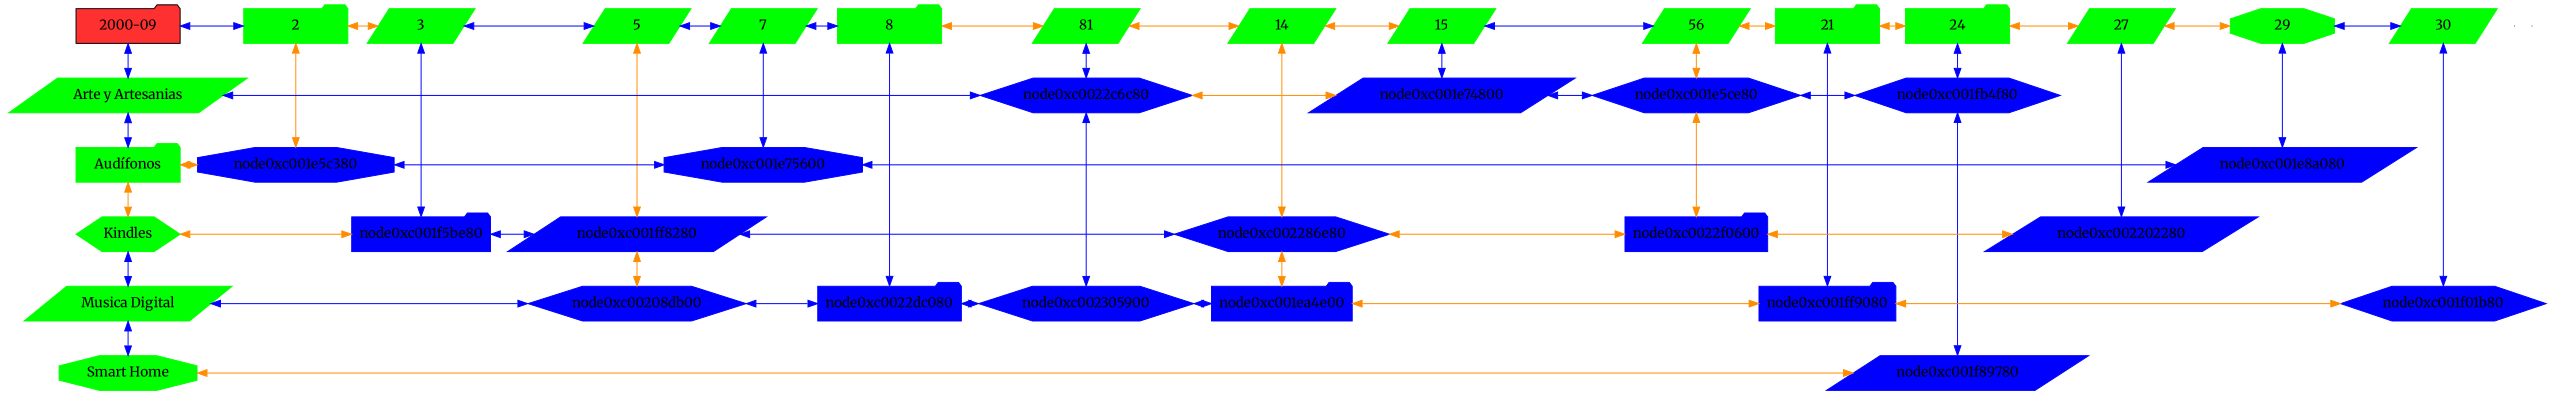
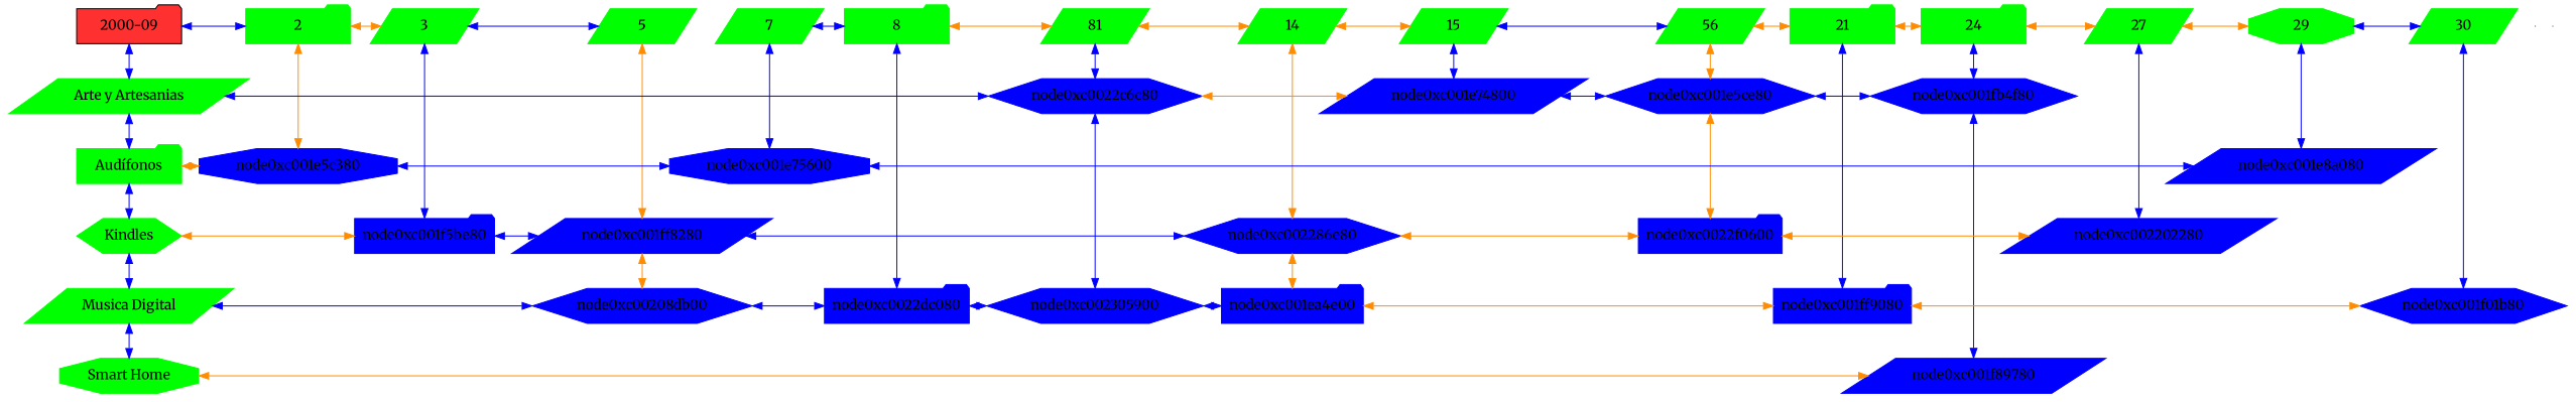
  digraph {
    fontname=Merriweather
    node [fontname=Merriweather group=1 shape=parallelogram style=filled color=green]
    edge [color=blue dir=both fontname=Merriweather]
    n1 [fillcolor=firebrick1 label="2000-09" shape=folder width=1.5 color=""]
    n2 [group=2 label=2 shape=folder width=1.5]
    n3 [group=3 label=3 width=1.5]
    n4 [group=5 label=5 width=1.5]
    n5 [group=7 label=7 width=1.5]
    n6 [group=8 label=8 shape=folder width=1.5]
    n7 [group=11 label=81 width=1.5]
    n8 [group=14 label=14 width=1.5]
    n9 [group=15 label=15 width=1.5]
    node0xc001e5ce80 [color=blue group=16 shape=hexagon width=0.5]
    node0xc001fb4f80 [color=blue group=24 shape=hexagon width=0.5]
    n12 [group=16 label=56 width=1.5]
    n13 [group=21 label=21 shape=folder width=1.5]
    n14 [group=24 label=24 shape=folder width=1.5]
    n15 [group=27 label=27 width=1.5]
    n16 [group=29 label=29 shape=octagon width=1.5]
    n17 [group=30 label=30 width=1.5]
    n18 [label="Arte y Artesanias" width=1.5]
    node0xc0022c6c80 [color=blue group=11 shape=hexagon width=0.5]
    node0xc001e74800 [color=blue group=15 width=0.5]
    n21 [label="Audífonos" shape=folder width=1.5]
    node0xc001e5c380 [color=blue group=2 shape=octagon width=0.5]
    node0xc001e75600 [color=blue group=7 shape=octagon width=0.5]
    node0xc001e8a080 [color=blue group=29 width=0.5]
    n25 [label=Kindles shape=hexagon width=1.5]
    node0xc001f5be80 [color=blue group=3 shape=folder width=0.5]
    node0xc001ff8280 [color=blue group=5 width=0.5]
    node0xc002286e80 [color=blue group=14 shape=hexagon width=0.5]
    node0xc0022f0600 [color=blue group=16 shape=folder width=0.5]
    node0xc002202280 [color=blue group=27 width=0.5]
    n31 [label="Musica Digital" width=1.5]
    node0xc00208db00 [color=blue group=5 shape=hexagon width=0.5]
    node0xc0022dc080 [color=blue group=8 shape=folder width=0.5]
    node0xc002305900 [color=blue group=11 shape=hexagon width=0.5]
    node0xc001ea4e00 [color=blue group=14 shape=folder width=0.5]
    node0xc001ff9080 [color=blue group=21 shape=folder width=0.5]
    node0xc001f01b80 [color=blue group=30 shape=hexagon width=0.5]
    n38 [label="Smart Home" shape=octagon width=1.5]
    node0xc001f89780 [color=blue group=24 width=0.5]
    e0 [shape=point width=0 group="" style="" color=""]
    e1 [shape=point width=0 group="" style="" color=""]
    subgraph sub_1 {
      rank=same
      n1
      n2
    }
    subgraph sub_2 {
      rank=same
      n2
      n3
    }
    subgraph sub_3 {
      rank=same
      n3
      n4
    }
    subgraph sub_4 {
      rank=same
      n4
      n5
    }
    subgraph sub_5 {
      rank=same
      n5
      n6
    }
    subgraph sub_6 {
      rank=same
      n6
      n7
    }
    subgraph sub_7 {
      rank=same
      n7
      n8
    }
    subgraph sub_8 {
      rank=same
      n8
      n9
    }
    subgraph sub_9 {
      rank=same
      node0xc001e5ce80
      node0xc001fb4f80
    }
    subgraph sub_10 {
      rank=same
      n9
      n12
    }
    subgraph sub_11 {
      rank=same
      n12
      n13
    }
    subgraph sub_12 {
      rank=same
      n13
      n14
    }
    subgraph sub_13 {
      rank=same
      n14
      n15
    }
    subgraph sub_14 {
      rank=same
      n15
      n16
    }
    subgraph sub_15 {
      rank=same
      n16
      n17
    }
    subgraph sub_16 {
      rank=same
      n18
      node0xc0022c6c80
    }
    subgraph sub_17 {
      rank=same
      node0xc0022c6c80
      node0xc001e74800
    }
    subgraph sub_18 {
      rank=same
      node0xc001e5ce80
      node0xc001e74800
    }
    subgraph sub_19 {
      rank=same
      n21
      node0xc001e5c380
    }
    subgraph sub_20 {
      rank=same
      node0xc001e5c380
      node0xc001e75600
    }
    subgraph sub_21 {
      rank=same
      node0xc001e75600
      node0xc001e8a080
    }
    subgraph sub_22 {
      rank=same
      n25
      node0xc001f5be80
    }
    subgraph sub_23 {
      rank=same
      node0xc001f5be80
      node0xc001ff8280
    }
    subgraph sub_24 {
      rank=same
      node0xc001ff8280
      node0xc002286e80
    }
    subgraph sub_25 {
      rank=same
      node0xc002286e80
      node0xc0022f0600
    }
    subgraph sub_26 {
      rank=same
      node0xc0022f0600
      node0xc002202280
    }
    subgraph sub_27 {
      rank=same
      n31
      node0xc00208db00
    }
    subgraph sub_28 {
      rank=same
      node0xc00208db00
      node0xc0022dc080
    }
    subgraph sub_29 {
      rank=same
      node0xc0022dc080
      node0xc002305900
    }
    subgraph sub_30 {
      rank=same
      node0xc002305900
      node0xc001ea4e00
    }
    subgraph sub_31 {
      rank=same
      node0xc001ea4e00
      node0xc001ff9080
    }
    subgraph sub_32 {
      rank=same
      node0xc001ff9080
      node0xc001f01b80
    }
    subgraph sub_33 {
      rank=same
      n38
      node0xc001f89780
    }
    n1 -> n2
    n1 -> n18
    n2 -> n3 [color=darkorange]
    n2 -> node0xc001e5c380 [color=darkorange]
    n3 -> n4
    n3 -> node0xc001f5be80
-   n4 -> n5
    n4 -> node0xc001ff8280 [color=darkorange]
    n5 -> n6
    n5 -> node0xc001e75600
    n6 -> n7 [color=darkorange]
    n6 -> node0xc0022dc080
    n7 -> n8 [color=darkorange]
    n7 -> node0xc0022c6c80
    n8 -> n9 [color=darkorange]
    n8 -> node0xc002286e80 [color=darkorange]
    n9 -> n12
    n9 -> node0xc001e74800
    node0xc001e5ce80 -> node0xc001fb4f80
    node0xc001e5ce80 -> node0xc0022f0600 [color=darkorange]
    node0xc001fb4f80 -> node0xc001f89780
    n12 -> node0xc001e5ce80 [color=darkorange]
    n12 -> n13 [color=darkorange]
    n13 -> n14 [color=darkorange]
    n13 -> node0xc001ff9080
    n14 -> node0xc001fb4f80
    n14 -> n15 [color=darkorange]
    n15 -> n16 [color=darkorange]
    n15 -> node0xc002202280
    n16 -> n17
    n16 -> node0xc001e8a080
    n17 -> node0xc001f01b80
    n18 -> node0xc0022c6c80
    n18 -> n21
    node0xc0022c6c80 -> node0xc001e74800 [color=darkorange]
    node0xc0022c6c80 -> node0xc002305900
    node0xc001e74800 -> node0xc001e5ce80
    n21 -> node0xc001e5c380 [color=darkorange]
-   n21 -> n25 [color=darkorange]
+   n21 -> n25
    node0xc001e5c380 -> node0xc001e75600
    node0xc001e75600 -> node0xc001e8a080
    n25 -> node0xc001f5be80 [color=darkorange]
    n25 -> n31
    node0xc001f5be80 -> node0xc001ff8280
    node0xc001ff8280 -> node0xc002286e80
    node0xc001ff8280 -> node0xc00208db00 [color=darkorange]
    node0xc002286e80 -> node0xc0022f0600 [color=darkorange]
    node0xc002286e80 -> node0xc001ea4e00 [color=darkorange]
    node0xc0022f0600 -> node0xc002202280 [color=darkorange]
    n31 -> node0xc00208db00
    n31 -> n38
    node0xc00208db00 -> node0xc0022dc080
    node0xc0022dc080 -> node0xc002305900
    node0xc002305900 -> node0xc001ea4e00
    node0xc001ea4e00 -> node0xc001ff9080 [color=darkorange]
    node0xc001ff9080 -> node0xc001f01b80 [color=darkorange]
    n38 -> node0xc001f89780 [color=darkorange]
  }
